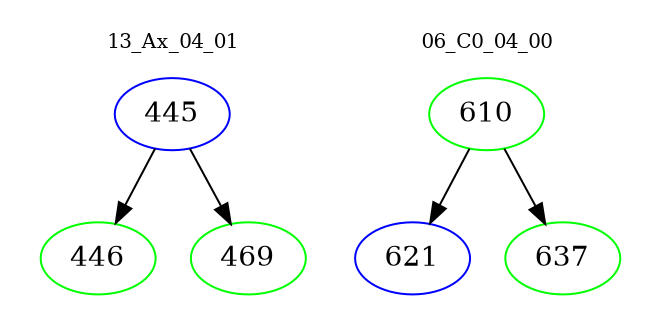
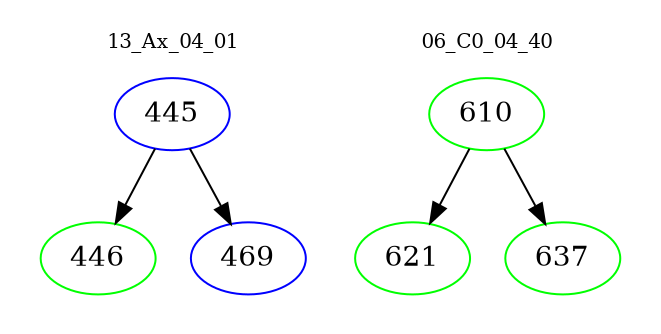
  digraph {
    node [color=blue]
    edge [color=black]
    n1 [label=445]
    n2 [color=green label=446]
-   n3 [color=green label=469]
+   n3 [label=469]
    n4 [color=green label=610]
-   n5 [label=621]
+   n5 [color=green label=621]
    n6 [color=green label=637]
    subgraph cluster_1 {
      color=white
      fontsize=10
      label="13_Ax_04_01"
      n1
      n2
      n3
    }
    subgraph cluster_2 {
      color=white
      fontsize=10
-     label="06_C0_04_00"
+     label="06_C0_04_40"
      n4
      n5
      n6
    }
    n1 -> n2
    n1 -> n3
    n4 -> n5
    n4 -> n6
  }
